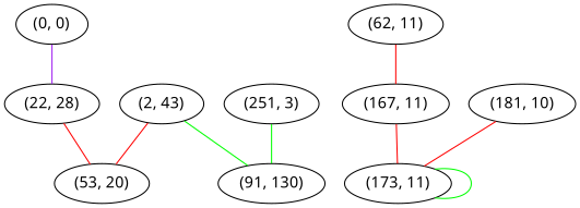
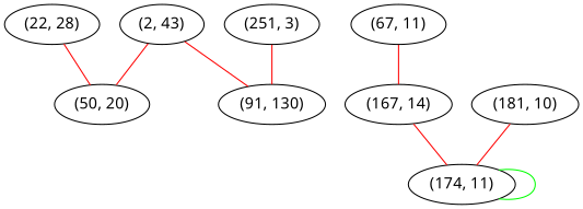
  graph {
    fontname="Noto Sans"
    node [fontname="Noto Sans"]
    edge [color=red fontname="Noto Sans" weight=1]
    n1 [label="(22, 28)"]
-   "(0, 0)"
-   "(50, 20)" [label="(53, 20)"]
-   "(62, 11)"
-   "(167, 11)"
-   "(173, 11)"
+   "(50, 20)"
+   "(62, 11)" [label="(67, 11)"]
+   "(167, 11)" [label="(167, 14)"]
+   "(173, 11)" [label="(174, 11)"]
    "(2, 43)"
    "(91, 130)"
    n9 [label="(181, 10)"]
    n10 [label="(251, 3)"]
    n1 -- "(50, 20)"
-   "(0, 0)" -- n1 [color=purple weight=4]
    "(62, 11)" -- "(167, 11)"
    "(167, 11)" -- "(173, 11)"
    "(173, 11)" -- "(173, 11)" [color=green weight=2]
    "(2, 43)" -- "(50, 20)"
-   "(2, 43)" -- "(91, 130)" [color=green]
+   "(2, 43)" -- "(91, 130)"
    n9 -- "(173, 11)"
-   n10 -- "(91, 130)" [color=green weight=2]
+   n10 -- "(91, 130)" [weight=2]
  }
